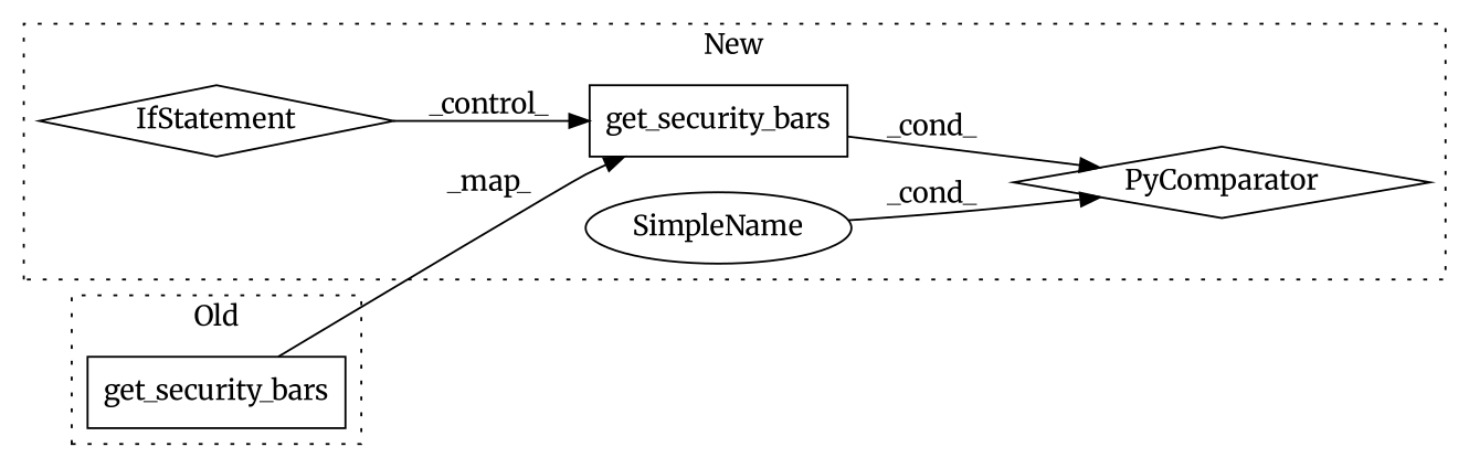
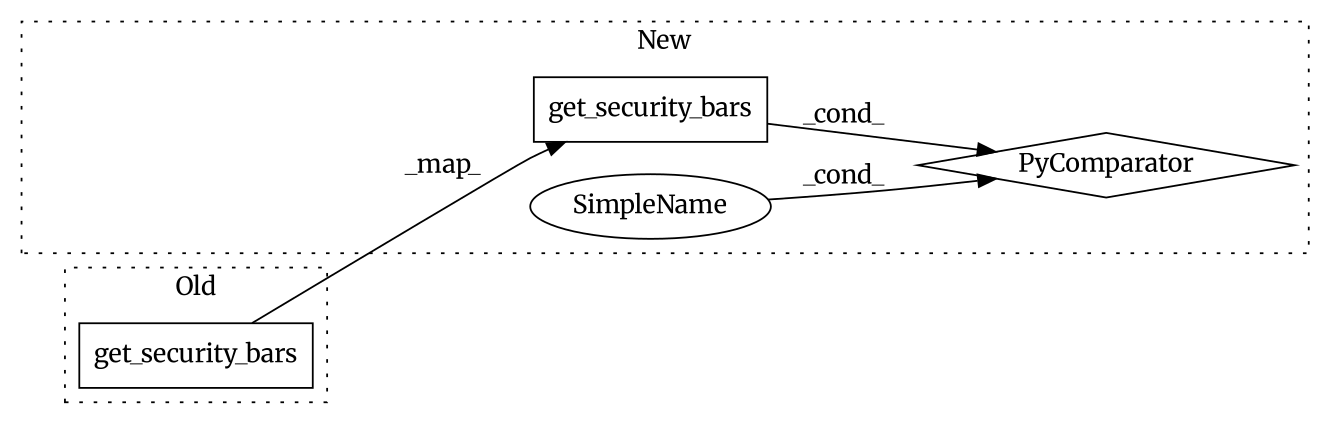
  digraph {
    fontname=Merriweather
    rankdir=LR
    node [a=32 fontname=Merriweather l="18,1" s=11994 shape=box]
    edge [fontname=Merriweather]
    n1 [label=get_security_bars s="11869,11928"]
-   n2 [a=25 l=25 label=IfStatement shape=diamond]
    n3 [a=42 l=5 label=SimpleName s=12014 shape=ellipse]
    n4 [a=113 l=25 label=PyComparator shape=diamond]
    n5 [label=get_security_bars s="12712,12771"]
    subgraph cluster_1 {
      label=New
      style=dotted
      n1
-     n2
      n3
      n4
    }
    subgraph cluster_2 {
      label=Old
      style=dotted
      n5
    }
    n1 -> n4 [label=_cond_]
-   n2 -> n1 [label=_control_]
    n3 -> n4 [label=_cond_]
    n5 -> n1 [label=_map_]
  }
